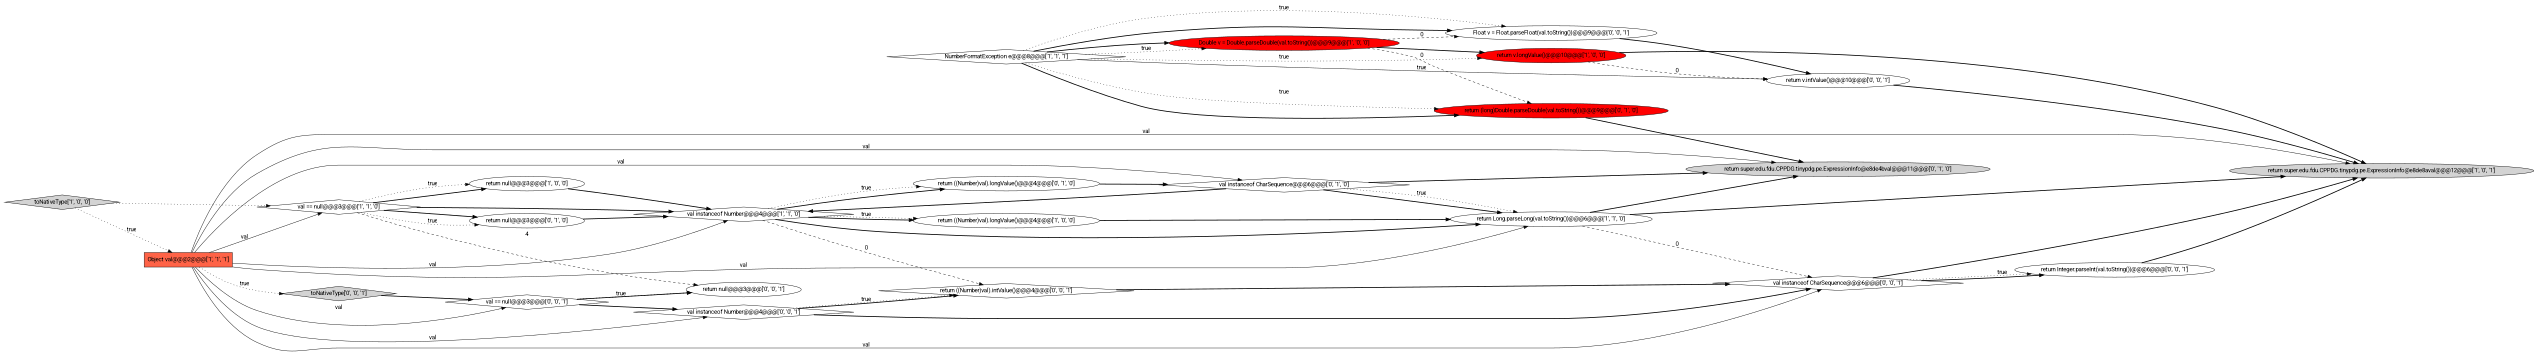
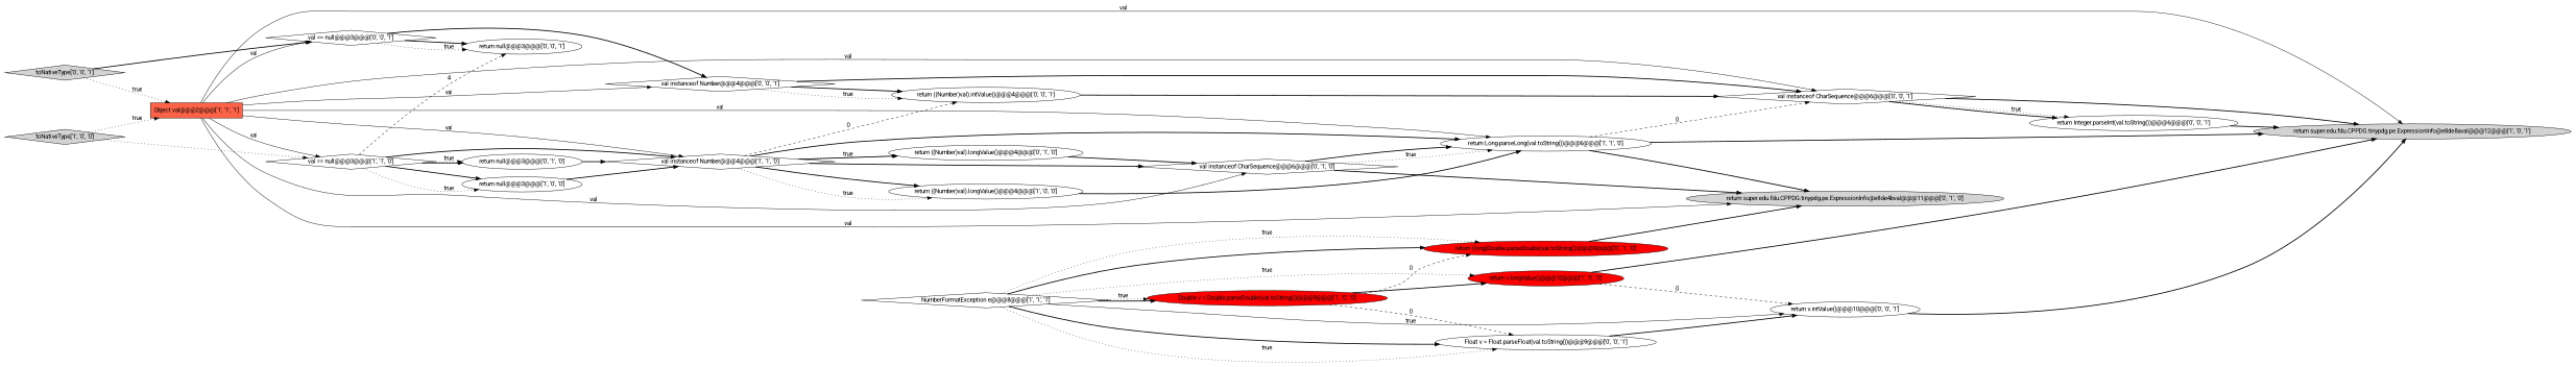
  digraph {
    fontname=Roboto
    rankdir=LR
    node [fillcolor=white fontname=Roboto shape=ellipse style=filled]
    edge [fontname=Roboto style=bold]
    n1 [label="val == null@@@3@@@['1', '1', '0']" shape=diamond]
    n2 [label="val instanceof Number@@@4@@@['1', '1', '0']" shape=diamond]
    n3 [label="return null@@@3@@@['0', '1', '0']"]
    n4 [label="return null@@@3@@@['1', '0', '0']"]
    n5 [label="return null@@@3@@@['0', '0', '1']"]
    n6 [label="return ((Number)val).longValue()@@@4@@@['1', '0', '0']"]
-   n7 [label="return ((Number)val).intValue()@@@4@@@['0', '0', '1']" shape=diamond]
+   n7 [label="return ((Number)val).intValue()@@@4@@@['0', '0', '1']"]
    n8 [label="return Long.parseLong(val.toString())@@@6@@@['1', '1', '0']"]
    n9 [label="val instanceof CharSequence@@@6@@@['0', '1', '0']" shape=diamond]
    n10 [label="return ((Number)val).longValue()@@@4@@@['0', '1', '0']"]
    n11 [label="val instanceof CharSequence@@@6@@@['0', '0', '1']" shape=diamond]
    n12 [fillcolor=lightgray label="return super.edu.fdu.CPPDG.tinypdg.pe.ExpressionInfo@e8de4bval@@@11@@@['0', '1', '0']"]
    n13 [fillcolor=lightgray label="return super.edu.fdu.CPPDG.tinypdg.pe.ExpressionInfo@e8de8aval@@@12@@@['1', '0', '1']"]
    n14 [fillcolor=tomato label="Object val@@@2@@@['1', '1', '1']" shape=box]
    n15 [label="val == null@@@3@@@['0', '0', '1']" shape=diamond]
    n16 [label="val instanceof Number@@@4@@@['0', '0', '1']" shape=diamond]
    n17 [label="return Integer.parseInt(val.toString())@@@6@@@['0', '0', '1']"]
    n18 [fillcolor=red label="Double v = Double.parseDouble(val.toString())@@@9@@@['1', '0', '0']"]
    n19 [label="Float v = Float.parseFloat(val.toString())@@@9@@@['0', '0', '1']"]
    n20 [fillcolor=red label="return v.longValue()@@@10@@@['1', '0', '0']"]
    n21 [fillcolor=red label="return (long)Double.parseDouble(val.toString())@@@9@@@['0', '1', '0']"]
    n22 [label="return v.intValue()@@@10@@@['0', '0', '1']"]
    n23 [fillcolor=lightgray label="toNativeType['0', '0', '1']" shape=diamond]
    n24 [label="NumberFormatException e@@@8@@@['1', '1', '1']" shape=diamond]
    n25 [fillcolor=lightgray label="toNativeType['1', '0', '0']" shape=diamond]
    n1 -> n2
    n1 -> n3 [label=true style=dotted]
    n1 -> n3
    n1 -> n4 [label=true style=dotted]
    n1 -> n4
    n1 -> n5 [label=4 style=dashed]
    n2 -> n6 [label=true style=dotted]
    n2 -> n6
    n2 -> n7 [label=0 style=dashed]
    n2 -> n8
-   n9 -> n2
+   n2 -> n9
    n2 -> n10
    n2 -> n10 [label=true style=dotted]
    n3 -> n2
    n4 -> n2
    n6 -> n8
    n7 -> n11
    n8 -> n11 [label=0 style=dashed]
    n8 -> n12
    n8 -> n13
    n9 -> n8
    n9 -> n8 [label=true style=dotted]
    n9 -> n12
    n10 -> n9
    n11 -> n13
    n11 -> n17 [label=true style=dotted]
    n11 -> n17
    n14 -> n1 [label=val style=solid]
    n14 -> n2 [label=val style=solid]
    n14 -> n8 [label=val style=solid]
    n14 -> n9 [label=val style=solid]
    n14 -> n11 [label=val style=solid]
    n14 -> n12 [label=val style=solid]
    n14 -> n13 [label=val style=solid]
    n14 -> n15 [label=val style=solid]
    n14 -> n16 [label=val style=solid]
    n15 -> n5 [label=true style=dotted]
    n15 -> n5
    n15 -> n16
    n16 -> n7
    n16 -> n7 [label=true style=dotted]
    n16 -> n11
    n17 -> n13
    n18 -> n19 [label=0 style=dashed]
    n18 -> n20
    n18 -> n21 [label=0 style=dashed]
    n19 -> n22
    n20 -> n13
    n20 -> n22 [label=0 style=dashed]
    n21 -> n12
    n22 -> n13
-   n14 -> n23 [label=true style=dotted]
+   n23 -> n14 [label=true style=dotted]
    n23 -> n15
    n24 -> n18
    n24 -> n18 [label=true style=dotted]
    n24 -> n19 [label=true style=dotted]
    n24 -> n19
    n24 -> n20 [label=true style=dotted]
    n24 -> n21
    n24 -> n21 [label=true style=dotted]
    n24 -> n22 [label=true style=solid]
    n25 -> n1 [style=dotted]
    n25 -> n14 [label=true style=dotted]
  }
